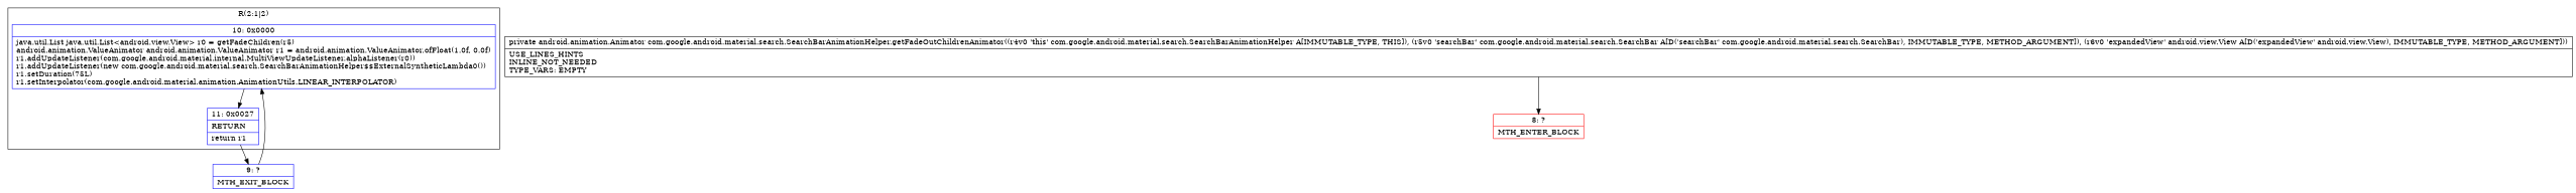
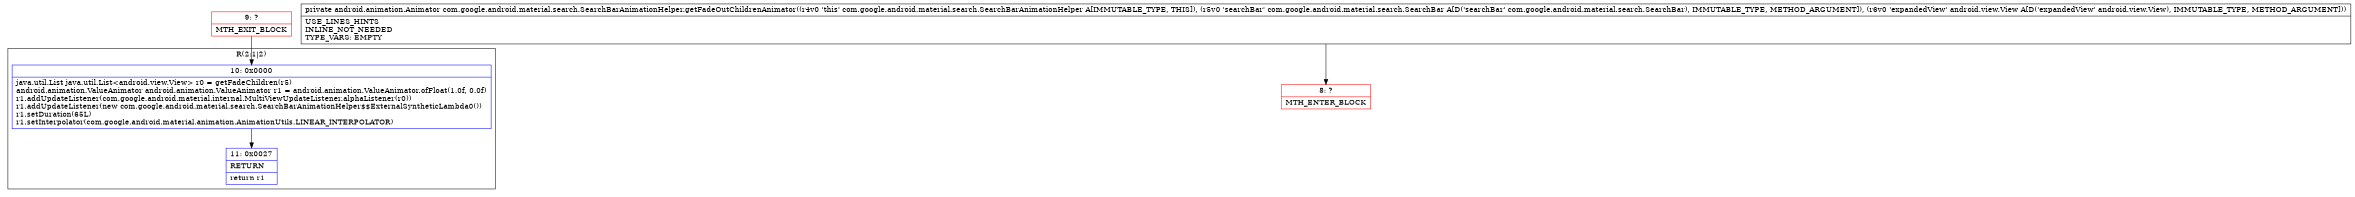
  digraph {
    node [color=blue shape=record]
-   n1 [label="{10\:\ 0x0000|java.util.List java.util.List\<android.view.View\> r0 = getFadeChildren(r5)\landroid.animation.ValueAnimator android.animation.ValueAnimator r1 = android.animation.ValueAnimator.ofFloat(1.0f, 0.0f)\lr1.addUpdateListener(com.google.android.material.internal.MultiViewUpdateListener.alphaListener(r0))\lr1.addUpdateListener(new com.google.android.material.search.SearchBarAnimationHelper$$ExternalSyntheticLambda0())\lr1.setDuration(75L)\lr1.setInterpolator(com.google.android.material.animation.AnimationUtils.LINEAR_INTERPOLATOR)\l}"]
+   n1 [label="{10\:\ 0x0000|java.util.List java.util.List\<android.view.View\> r0 = getFadeChildren(r5)\landroid.animation.ValueAnimator android.animation.ValueAnimator r1 = android.animation.ValueAnimator.ofFloat(1.0f, 0.0f)\lr1.addUpdateListener(com.google.android.material.internal.MultiViewUpdateListener.alphaListener(r0))\lr1.addUpdateListener(new com.google.android.material.search.SearchBarAnimationHelper$$ExternalSyntheticLambda0())\lr1.setDuration(65L)\lr1.setInterpolator(com.google.android.material.animation.AnimationUtils.LINEAR_INTERPOLATOR)\l}"]
    n2 [label="{11\:\ 0x0027|RETURN\l|return r1\l}"]
-   n3 [label="{9\:\ ?|MTH_EXIT_BLOCK\l}"]
+   n3 [color=red label="{9\:\ ?|MTH_EXIT_BLOCK\l}"]
    n4 [color=red label="{8\:\ ?|MTH_ENTER_BLOCK\l}"]
    n5 [label="{private android.animation.Animator com.google.android.material.search.SearchBarAnimationHelper.getFadeOutChildrenAnimator((r4v0 'this' com.google.android.material.search.SearchBarAnimationHelper A[IMMUTABLE_TYPE, THIS]), (r5v0 'searchBar' com.google.android.material.search.SearchBar A[D('searchBar' com.google.android.material.search.SearchBar), IMMUTABLE_TYPE, METHOD_ARGUMENT]), (r6v0 'expandedView' android.view.View A[D('expandedView' android.view.View), IMMUTABLE_TYPE, METHOD_ARGUMENT]))  | USE_LINES_HINTS\lINLINE_NOT_NEEDED\lTYPE_VARS: EMPTY\l}" color=""]
    subgraph cluster_1 {
      label="R(2:1|2)"
      n1
      n2
    }
    n1 -> n2
-   n2 -> n3
    n3 -> n1
    n5 -> n4
  }
